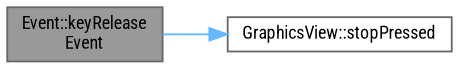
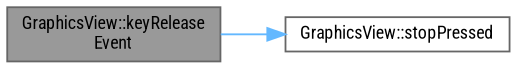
  digraph {
    rankdir=LR
    fontname="Roboto Condensed"
    node [fontname="Roboto Condensed" fontsize=10 shape=box style=filled]
-   n1 [color=gray40 fillcolor=grey60 fontcolor=black height=0.2 label="Event::keyRelease\lEvent" width=0.4]
+   n1 [color=gray40 fillcolor=grey60 fontcolor=black height=0.2 label="GraphicsView::keyRelease\lEvent" width=0.4]
    n2 [color=grey40 fillcolor=white height=0.2 label="GraphicsView::stopPressed" width=0.4]
    n1 -> n2 [color=steelblue1 fontname="Roboto Condensed" fontsize=10 labelfontname=Helvetica labelfontsize=10 style=solid]
  }
